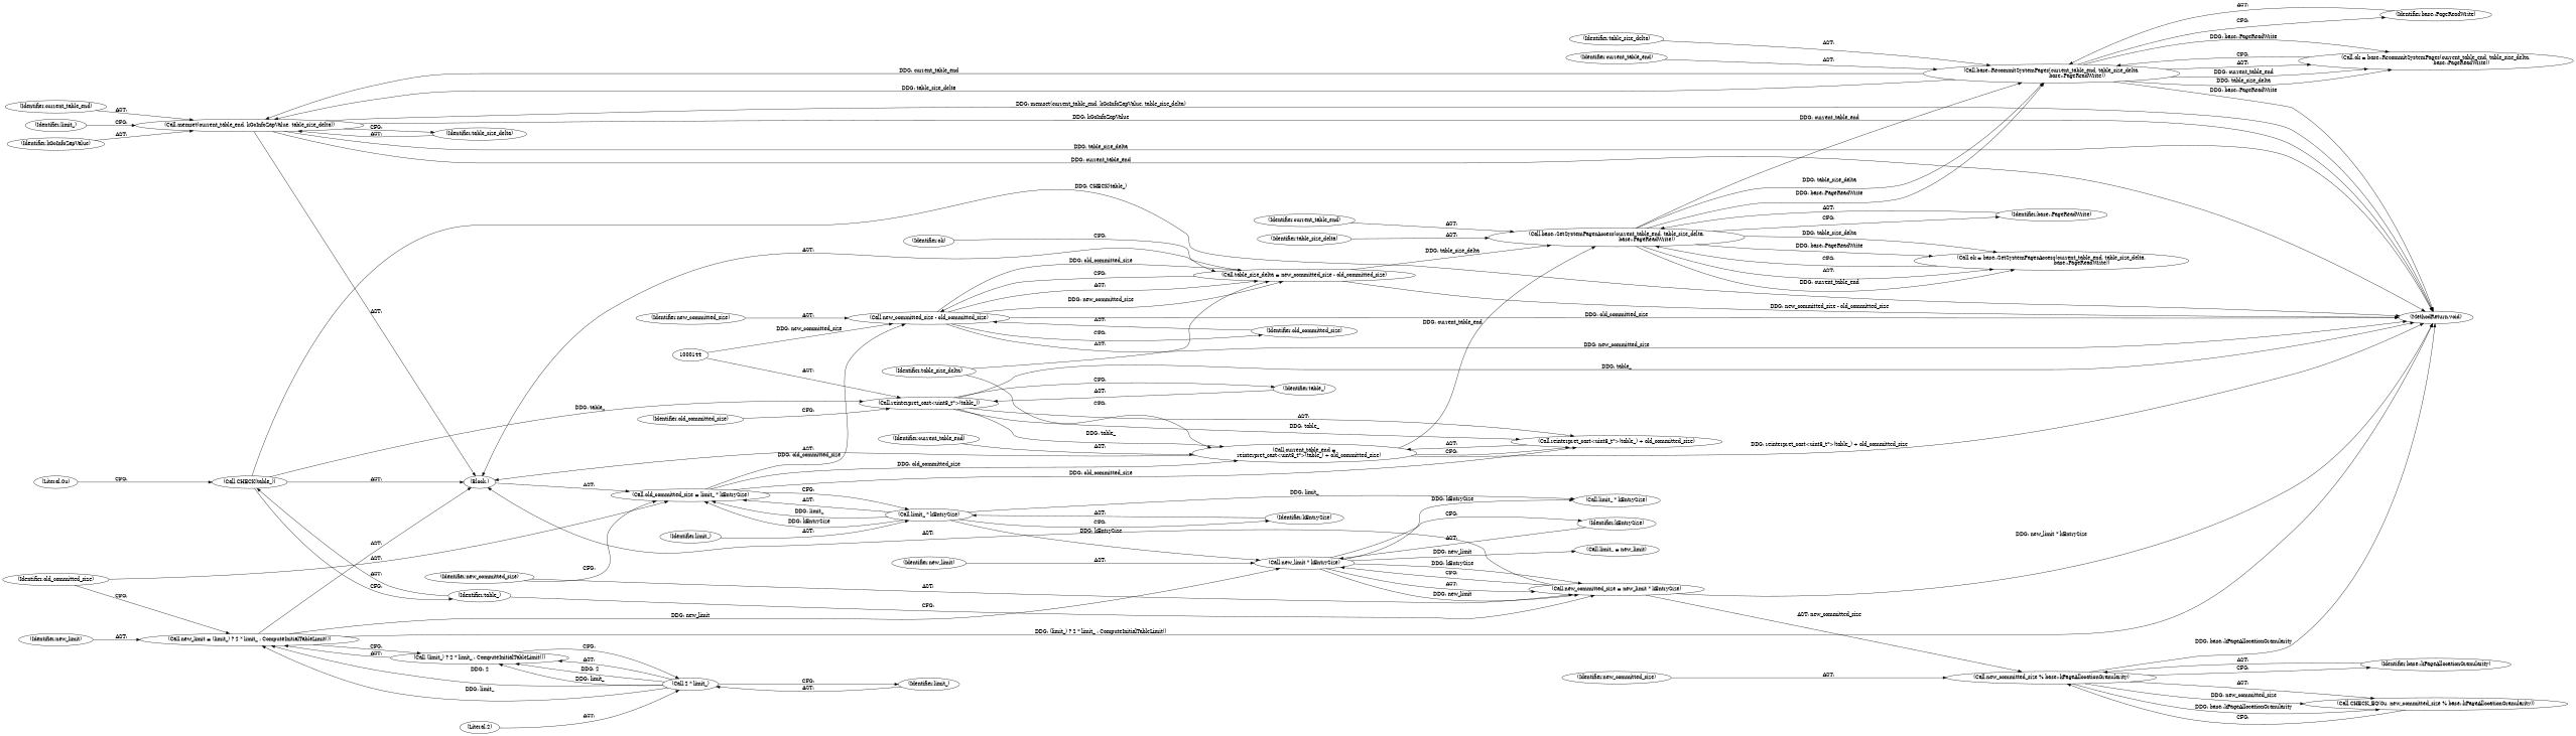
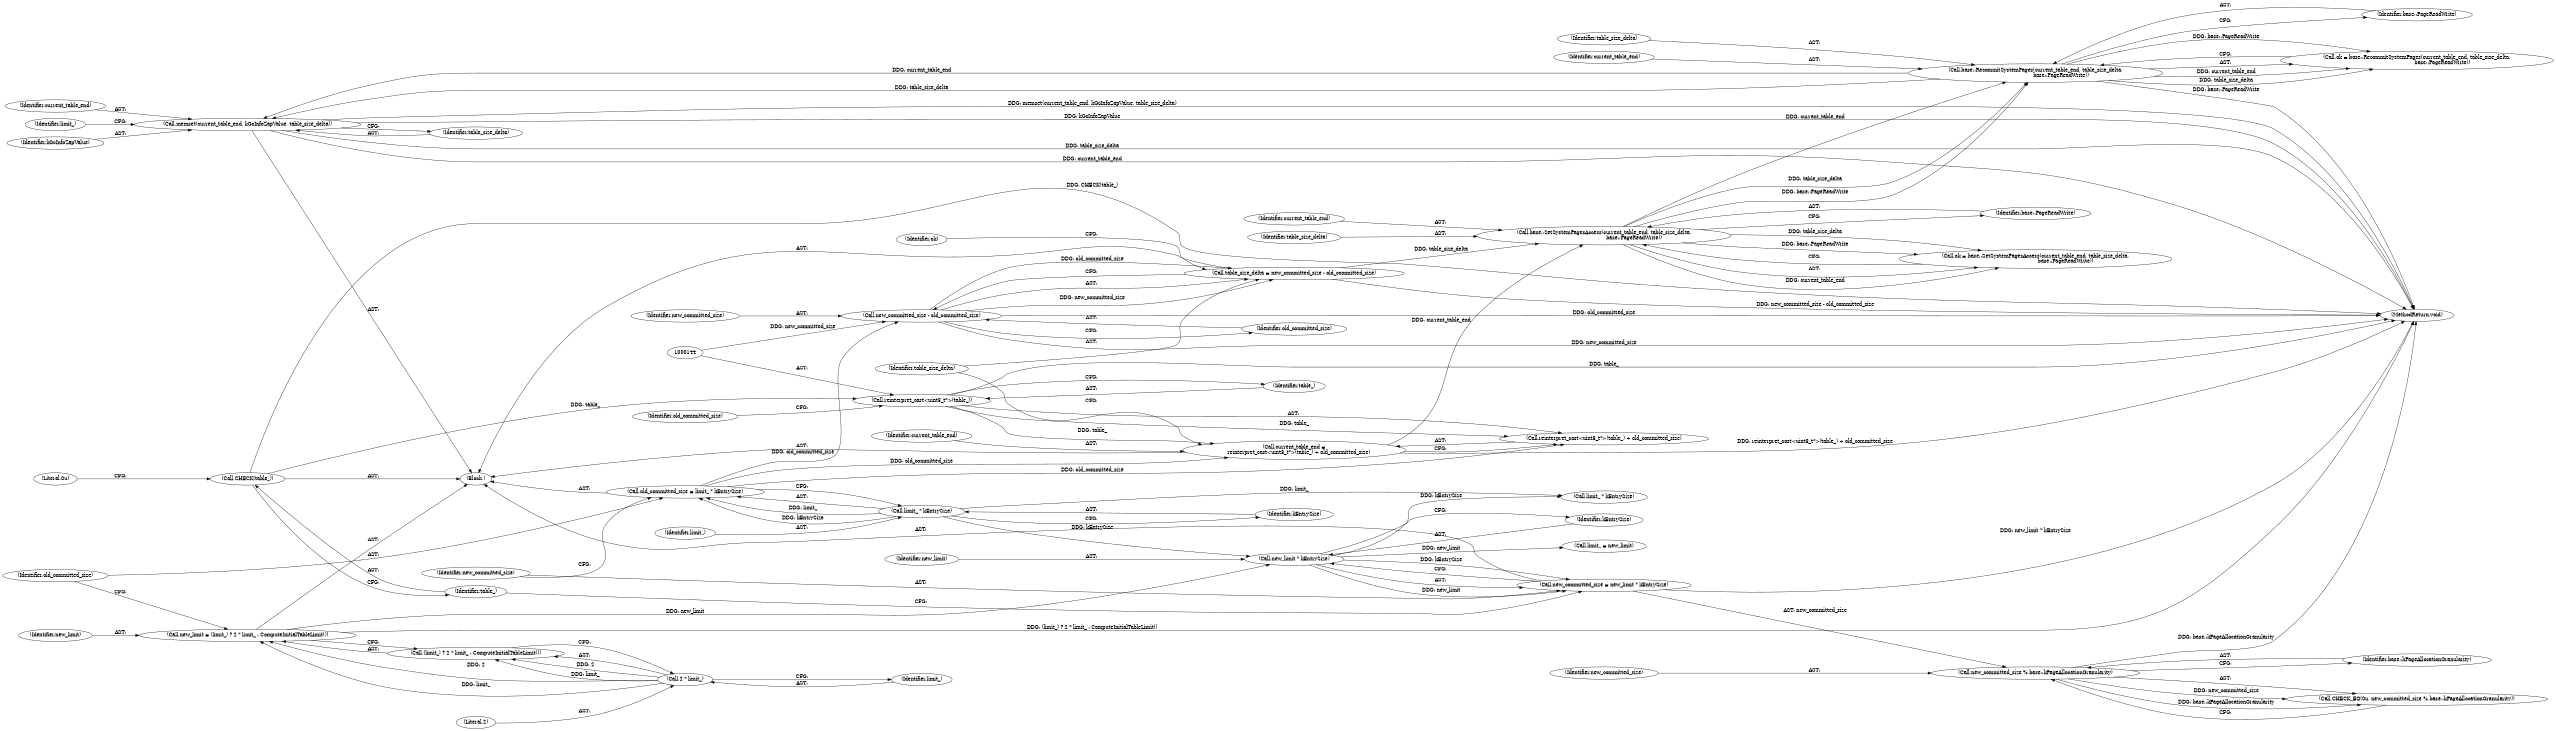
  digraph {
    rankdir=LR
    n1 [label="(Call,memset(current_table_end, kGcInfoZapValue, table_size_delta))"]
    n2 [label="(Identifier,table_size_delta)"]
    n3 [label="(MethodReturn,void)"]
    n4 [label="(Block,)"]
    n5 [label="(Call,base::RecommitSystemPages(current_table_end, table_size_delta,\n                                 base::PageReadWrite))"]
    n6 [label="(Call,ok = base::RecommitSystemPages(current_table_end, table_size_delta,\n                                 base::PageReadWrite))"]
    n7 [label="(Identifier,base::PageReadWrite)"]
    n8 [label="(Call,base::SetSystemPagesAccess(current_table_end, table_size_delta,\n                                       base::PageReadWrite))"]
    n9 [label="(Identifier,base::PageReadWrite)"]
    n10 [label="(Call,ok = base::SetSystemPagesAccess(current_table_end, table_size_delta,\n                                       base::PageReadWrite))"]
    n11 [label="(Call,current_table_end =\n      reinterpret_cast<uint8_t*>(table_) + old_committed_size)"]
    n12 [label="(Call,reinterpret_cast<uint8_t*>(table_) + old_committed_size)"]
    n13 [label="(Call,reinterpret_cast<uint8_t*>(table_))"]
    n14 [label="(Identifier,table_)"]
    n15 [label="(Call,CHECK(table_))"]
    n16 [label="(Identifier,table_)"]
    n17 [label="(Call,new_committed_size = new_limit * kEntrySize)"]
    n18 [label="(Call,old_committed_size = limit_ * kEntrySize)"]
    n19 [label="(Call,limit_ * kEntrySize)"]
    n20 [label="(Call,new_committed_size - old_committed_size)"]
    n21 [label="(Call,new_limit * kEntrySize)"]
    n22 [label="(Call,limit_ * kEntrySize)"]
    n23 [label="(Identifier,kEntrySize)"]
    n24 [label="(Call,table_size_delta = new_committed_size - old_committed_size)"]
    n25 [label="(Identifier,old_committed_size)"]
    n26 [label="(Call,limit_ = new_limit)"]
    n27 [label="(Identifier,kEntrySize)"]
    n28 [label="(Call,new_committed_size % base::kPageAllocationGranularity)"]
    n29 [label="(Identifier,base::kPageAllocationGranularity)"]
    n30 [label="(Call,CHECK_EQ(0u, new_committed_size % base::kPageAllocationGranularity))"]
    n31 [label="(Call,new_limit = (limit_) ? 2 * limit_ : ComputeInitialTableLimit())"]
    n32 [label="(Call,(limit_) ? 2 * limit_ : ComputeInitialTableLimit())"]
    n33 [label="(Call,2 * limit_)"]
    n34 [label="(Identifier,limit_)"]
    n35 [label="(Identifier,new_committed_size)"]
    n36 [label="(Identifier,new_committed_size)"]
    n37 [label="(Identifier,current_table_end)"]
    n38 [label="(Identifier,old_committed_size)"]
    n39 [label="(Identifier,table_size_delta)"]
    n40 [label="(Identifier,ok)"]
    n41 [label="(Identifier,limit_)"]
    n42 [label="(Identifier,current_table_end)"]
    n43 [label="(Identifier,current_table_end)"]
    n44 [label="(Identifier,new_limit)"]
    n45 [label="(Identifier,old_committed_size)"]
    n46 [label="(Identifier,table_size_delta)"]
    n47 [label="(Identifier,limit_)"]
    n48 [label="(Identifier,table_size_delta)"]
    n49 [label="(Literal,2)"]
    n50 [label="(Identifier,new_limit)"]
    n51 [label="(Identifier,kGcInfoZapValue)"]
    n52 [label="(Literal,0u)"]
    n53 [label="(Identifier,new_committed_size)"]
    n54 [label="(Identifier,current_table_end)"]
    1000144
    n1 -> n2 [label="CFG: "]
    n1 -> n3 [label="DDG: kGcInfoZapValue"]
    n1 -> n3 [label="DDG: table_size_delta"]
    n1 -> n3 [label="DDG: current_table_end"]
    n1 -> n3 [label="DDG: memset(current_table_end, kGcInfoZapValue, table_size_delta)"]
    n1 -> n4 [label="AST: "]
    n2 -> n1 [label="AST: "]
    n5 -> n1 [label="DDG: current_table_end"]
    n5 -> n1 [label="DDG: table_size_delta"]
    n5 -> n3 [label="DDG: base::PageReadWrite"]
    n5 -> n6 [label="AST: "]
    n5 -> n6 [label="DDG: current_table_end"]
    n5 -> n6 [label="DDG: table_size_delta"]
    n5 -> n6 [label="DDG: base::PageReadWrite"]
    n5 -> n7 [label="CFG: "]
    n6 -> n5 [label="CFG: "]
    n7 -> n5 [label="AST: "]
    n8 -> n5 [label="DDG: current_table_end"]
    n8 -> n5 [label="DDG: table_size_delta"]
    n8 -> n5 [label="DDG: base::PageReadWrite"]
    n8 -> n9 [label="CFG: "]
    n8 -> n10 [label="AST: "]
    n8 -> n10 [label="DDG: current_table_end"]
    n8 -> n10 [label="DDG: table_size_delta"]
    n8 -> n10 [label="DDG: base::PageReadWrite"]
    n9 -> n8 [label="AST: "]
    n10 -> n8 [label="CFG: "]
    n11 -> n3 [label="DDG: reinterpret_cast<uint8_t*>(table_) + old_committed_size"]
    n11 -> n4 [label="AST: "]
    n11 -> n8 [label="DDG: current_table_end"]
    n11 -> n12 [label="CFG: "]
    n12 -> n11 [label="AST: "]
    n13 -> n3 [label="DDG: table_"]
    n13 -> n11 [label="DDG: table_"]
    n13 -> n12 [label="AST: "]
    n13 -> n12 [label="DDG: table_"]
    n13 -> n14 [label="CFG: "]
    n14 -> n13 [label="AST: "]
    n15 -> n3 [label="DDG: CHECK(table_)"]
    n15 -> n4 [label="AST: "]
    n15 -> n13 [label="DDG: table_"]
    n15 -> n16 [label="CFG: "]
    n16 -> n15 [label="AST: "]
    n16 -> n17 [label="CFG: "]
    n17 -> n3 [label="DDG: new_limit * kEntrySize"]
    n17 -> n4 [label="AST: "]
    n17 -> n21 [label="CFG: "]
    n17 -> n28 [label="AST: new_committed_size"]
-   n4 -> n18 [label="AST: "]
+   n18 -> n4 [label="AST: "]
    n18 -> n11 [label="DDG: old_committed_size"]
    n18 -> n12 [label="DDG: old_committed_size"]
    n18 -> n19 [label="CFG: "]
    n18 -> n20 [label="DDG: old_committed_size"]
    n19 -> n18 [label="AST: "]
    n19 -> n18 [label="DDG: limit_"]
    n19 -> n18 [label="DDG: kEntrySize"]
    n19 -> n21 [label="DDG: kEntrySize"]
    n19 -> n22 [label="DDG: limit_"]
    n19 -> n23 [label="CFG: "]
    n20 -> n3 [label="DDG: new_committed_size"]
    n20 -> n3 [label="DDG: old_committed_size"]
    n20 -> n24 [label="AST: "]
    n20 -> n24 [label="DDG: new_committed_size"]
    n20 -> n24 [label="DDG: old_committed_size"]
    n20 -> n25 [label="CFG: "]
    n21 -> n17 [label="AST: "]
    n21 -> n17 [label="DDG: new_limit"]
    n21 -> n17 [label="DDG: kEntrySize"]
    n21 -> n22 [label="DDG: kEntrySize"]
    n21 -> n26 [label="DDG: new_limit"]
    n21 -> n27 [label="CFG: "]
    n23 -> n19 [label="AST: "]
    n24 -> n3 [label="DDG: new_committed_size - old_committed_size"]
    n24 -> n4 [label="AST: "]
    n24 -> n8 [label="DDG: table_size_delta"]
    n24 -> n20 [label="CFG: "]
    n25 -> n20 [label="AST: "]
    n27 -> n21 [label="AST: "]
    n28 -> n3 [label="DDG: base::kPageAllocationGranularity"]
    n28 -> n29 [label="CFG: "]
    n28 -> n30 [label="AST: "]
    n28 -> n30 [label="DDG: new_committed_size"]
    n28 -> n30 [label="DDG: base::kPageAllocationGranularity"]
    n29 -> n28 [label="AST: "]
    n30 -> n28 [label="CFG: "]
    n31 -> n3 [label="DDG: (limit_) ? 2 * limit_ : ComputeInitialTableLimit()"]
    n31 -> n4 [label="AST: "]
    n31 -> n21 [label="DDG: new_limit"]
    n31 -> n32 [label="CFG: "]
    n32 -> n31 [label="AST: "]
    n32 -> n33 [label="CFG: "]
    n33 -> n31 [label="DDG: 2"]
    n33 -> n31 [label="DDG: limit_"]
    n33 -> n32 [label="AST: "]
    n33 -> n32 [label="DDG: 2"]
    n33 -> n32 [label="DDG: limit_"]
    n33 -> n34 [label="CFG: "]
    n34 -> n33 [label="AST: "]
    n35 -> n28 [label="AST: "]
    n36 -> n17 [label="AST: "]
    n36 -> n18 [label="CFG: "]
    n37 -> n11 [label="AST: "]
    n38 -> n18 [label="AST: "]
    n38 -> n31 [label="CFG: "]
    n39 -> n5 [label="AST: "]
    n40 -> n24 [label="CFG: "]
    n41 -> n19 [label="AST: "]
    n42 -> n1 [label="AST: "]
    n43 -> n8 [label="AST: "]
    n44 -> n21 [label="AST: "]
    n45 -> n13 [label="CFG: "]
    n46 -> n8 [label="AST: "]
    n47 -> n1 [label="CFG: "]
    n48 -> n11 [label="CFG: "]
    n48 -> n24 [label="AST: "]
    n49 -> n33 [label="AST: "]
    n50 -> n31 [label="AST: "]
    n51 -> n1 [label="AST: "]
    n52 -> n15 [label="CFG: "]
    n53 -> n20 [label="AST: "]
    n54 -> n5 [label="AST: "]
    1000144 -> n13 [label="AST: "]
    1000144 -> n20 [label="DDG: new_committed_size"]
  }
